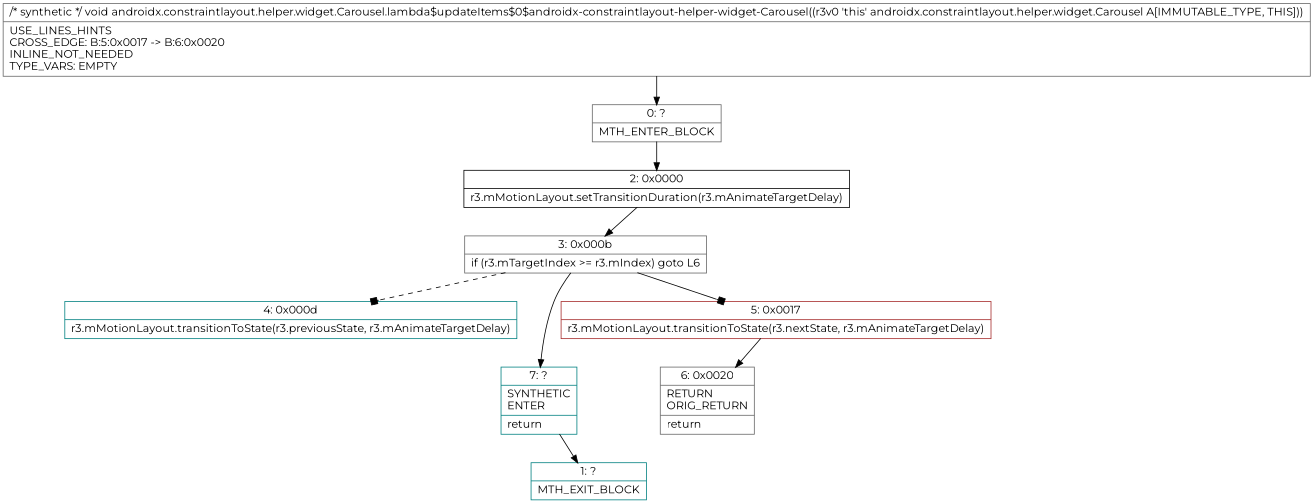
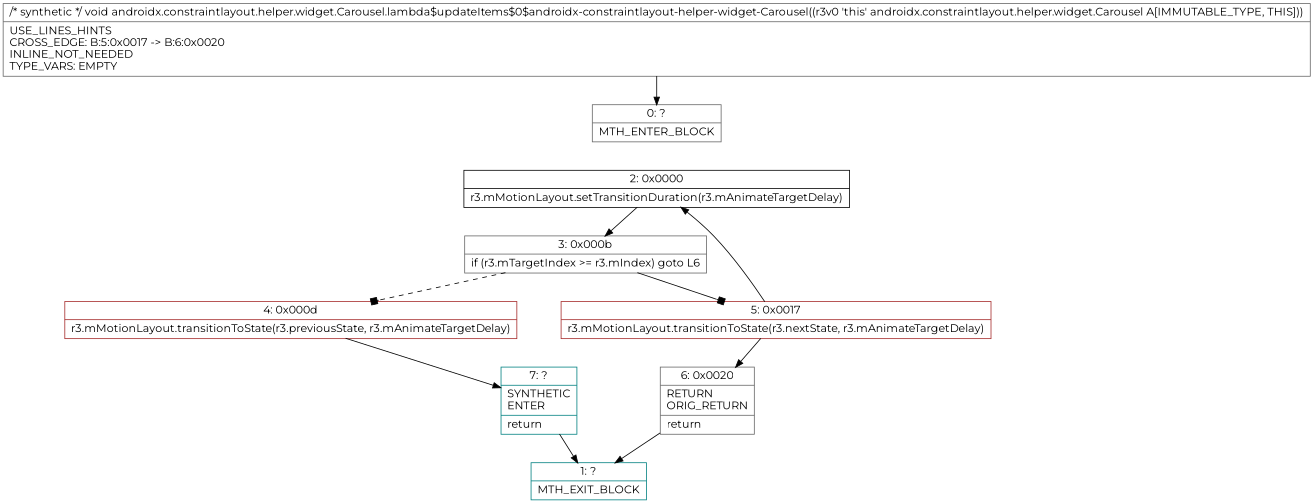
  digraph {
    fontname=Montserrat
    node [color=gray40 fontname=Montserrat shape=record]
    edge [arrowhead=normal fontname=Montserrat]
    n1 [label="{0\:\ ?|MTH_ENTER_BLOCK\l}"]
    n2 [color=black label="{2\:\ 0x0000|r3.mMotionLayout.setTransitionDuration(r3.mAnimateTargetDelay)\l}"]
    n3 [label="{3\:\ 0x000b|if (r3.mTargetIndex \>= r3.mIndex) goto L6\l}"]
-   n4 [color=teal label="{4\:\ 0x000d|r3.mMotionLayout.transitionToState(r3.previousState, r3.mAnimateTargetDelay)\l}"]
+   n4 [color=brown label="{4\:\ 0x000d|r3.mMotionLayout.transitionToState(r3.previousState, r3.mAnimateTargetDelay)\l}"]
    n5 [color=brown label="{5\:\ 0x0017|r3.mMotionLayout.transitionToState(r3.nextState, r3.mAnimateTargetDelay)\l}"]
    n6 [color=teal label="{7\:\ ?|SYNTHETIC\lENTER\l|return\l}"]
    n7 [label="{6\:\ 0x0020|RETURN\lORIG_RETURN\l|return\l}"]
    n8 [color=teal label="{1\:\ ?|MTH_EXIT_BLOCK\l}"]
    n9 [label="{\/* synthetic *\/ void androidx.constraintlayout.helper.widget.Carousel.lambda$updateItems$0$androidx\-constraintlayout\-helper\-widget\-Carousel((r3v0 'this' androidx.constraintlayout.helper.widget.Carousel A[IMMUTABLE_TYPE, THIS]))  | USE_LINES_HINTS\lCROSS_EDGE: B:5:0x0017 \-\> B:6:0x0020\lINLINE_NOT_NEEDED\lTYPE_VARS: EMPTY\l}"]
-   n1 -> n2
+   n5 -> n2
    n2 -> n3
    n3 -> n4 [arrowhead=box style=dashed]
    n3 -> n5 [arrowhead=box]
-   n3 -> n6
+   n4 -> n6
    n5 -> n7
    n6 -> n8
+   n7 -> n8
    n9 -> n1
  }
